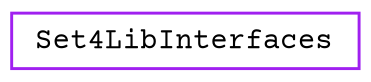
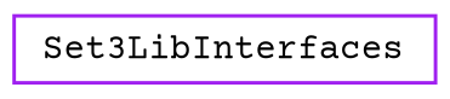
  digraph {
    rankdir=LR
    fontname="Courier Prime"
-   n1 [color=purple fillcolor=white fontname="Courier Prime" fontsize=10 height=0.2 label=Set4LibInterfaces shape=record style=filled width=0.4]
+   n1 [color=purple fillcolor=white fontname="Courier Prime" fontsize=10 height=0.2 label=Set3LibInterfaces shape=record style=filled width=0.4]
  }
